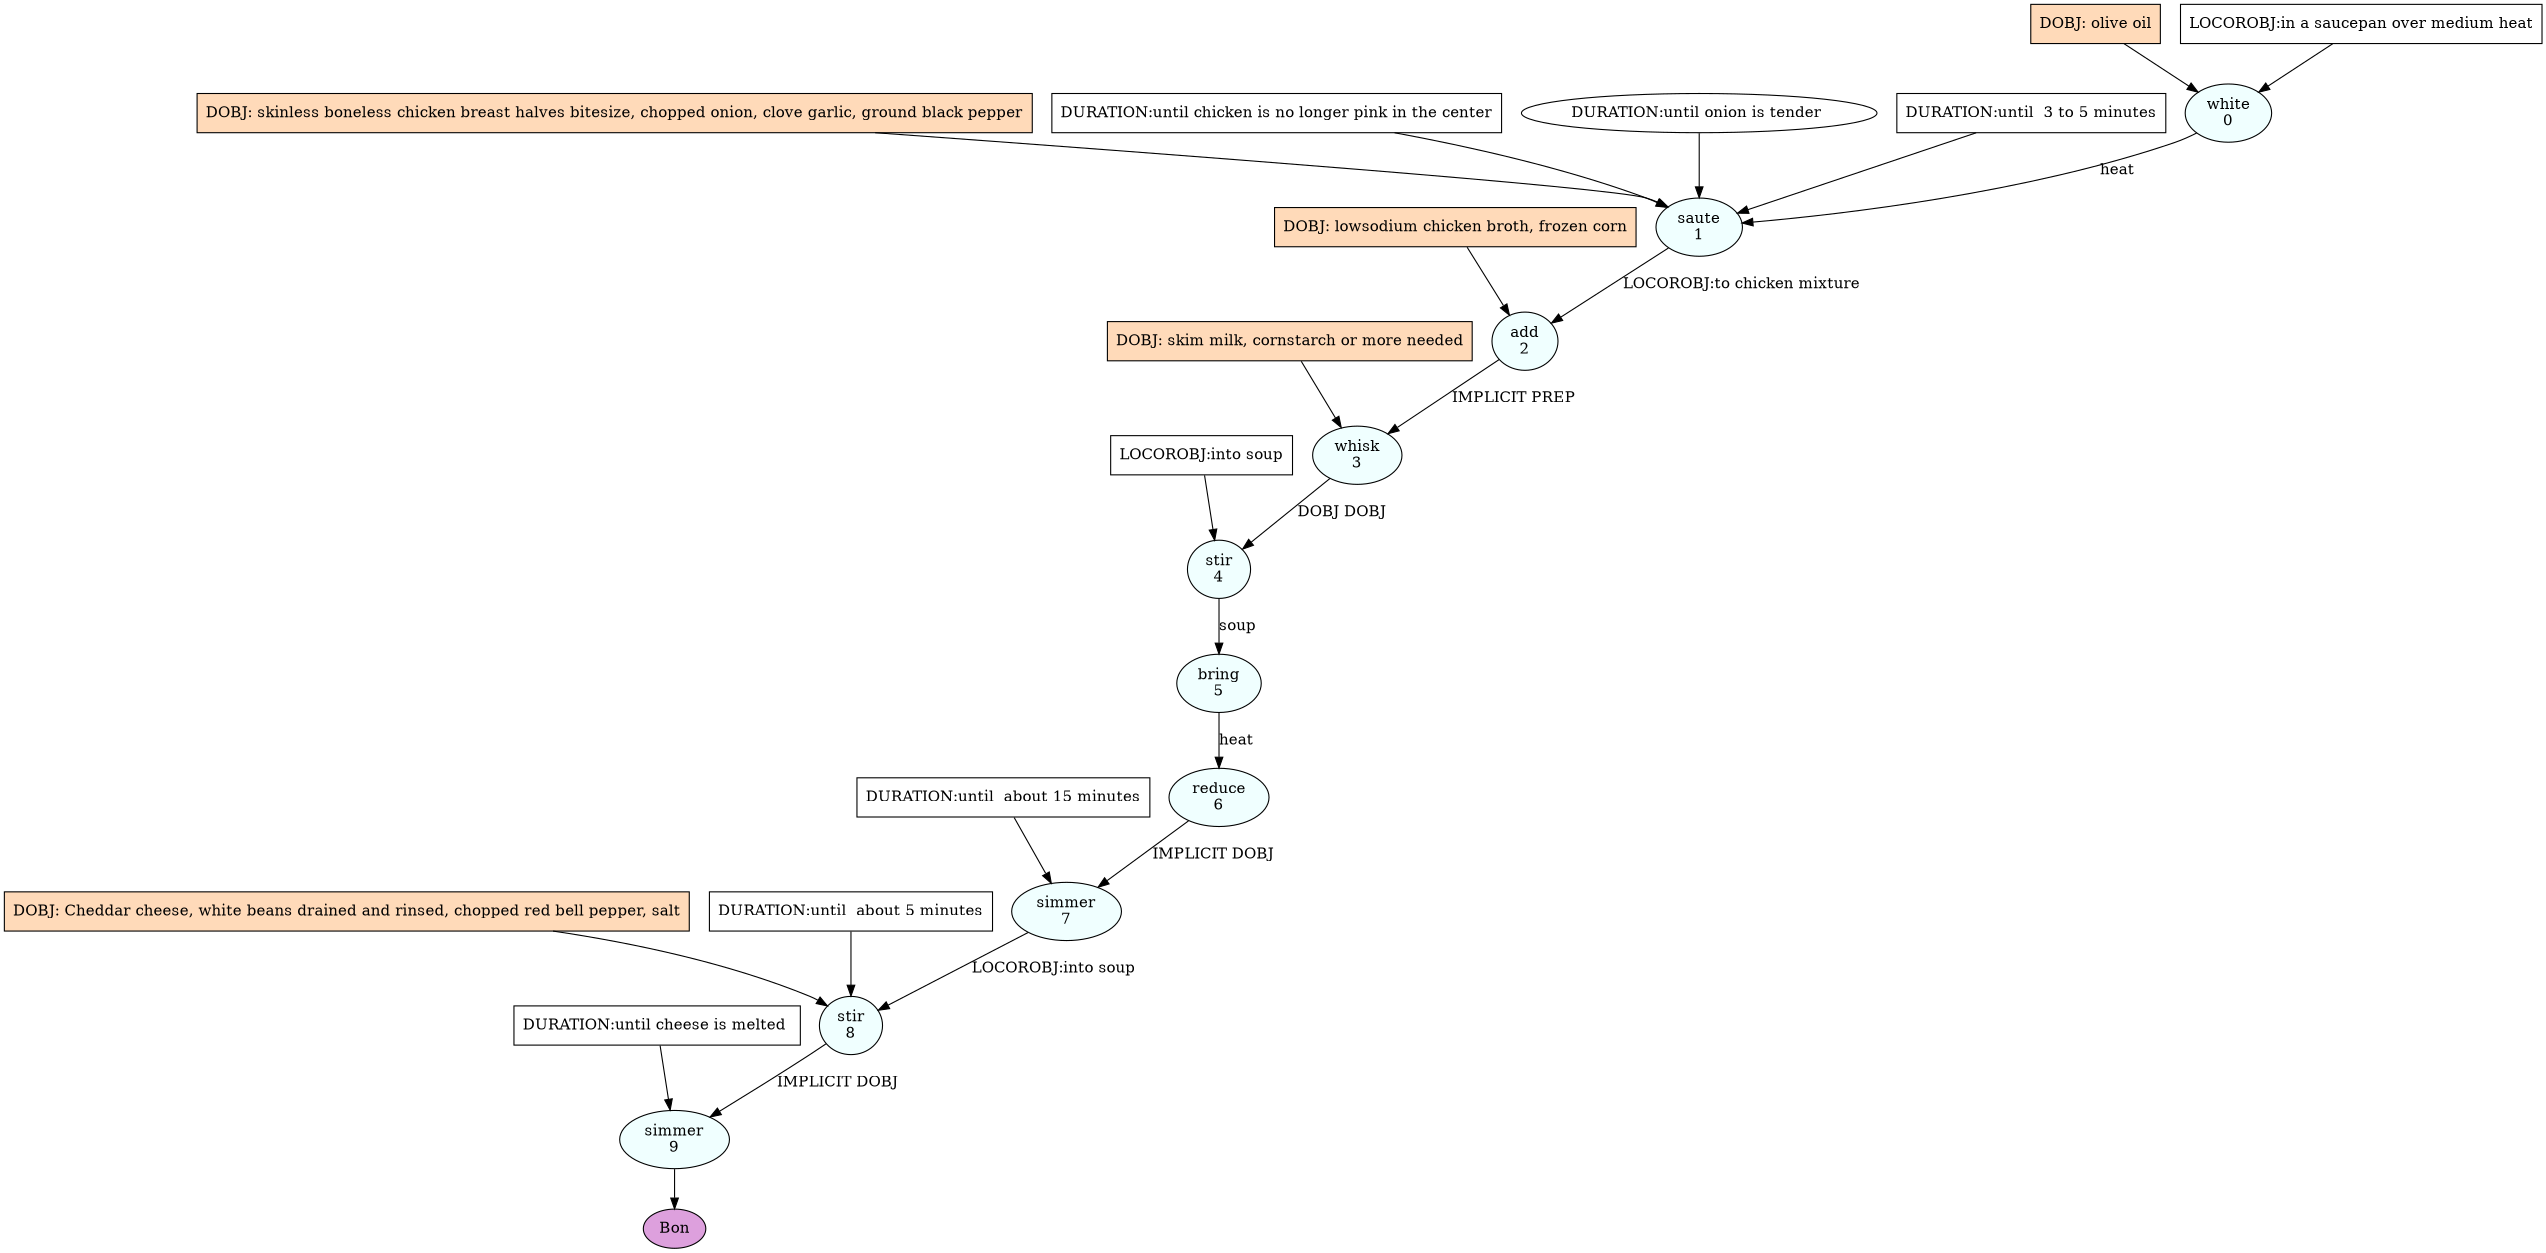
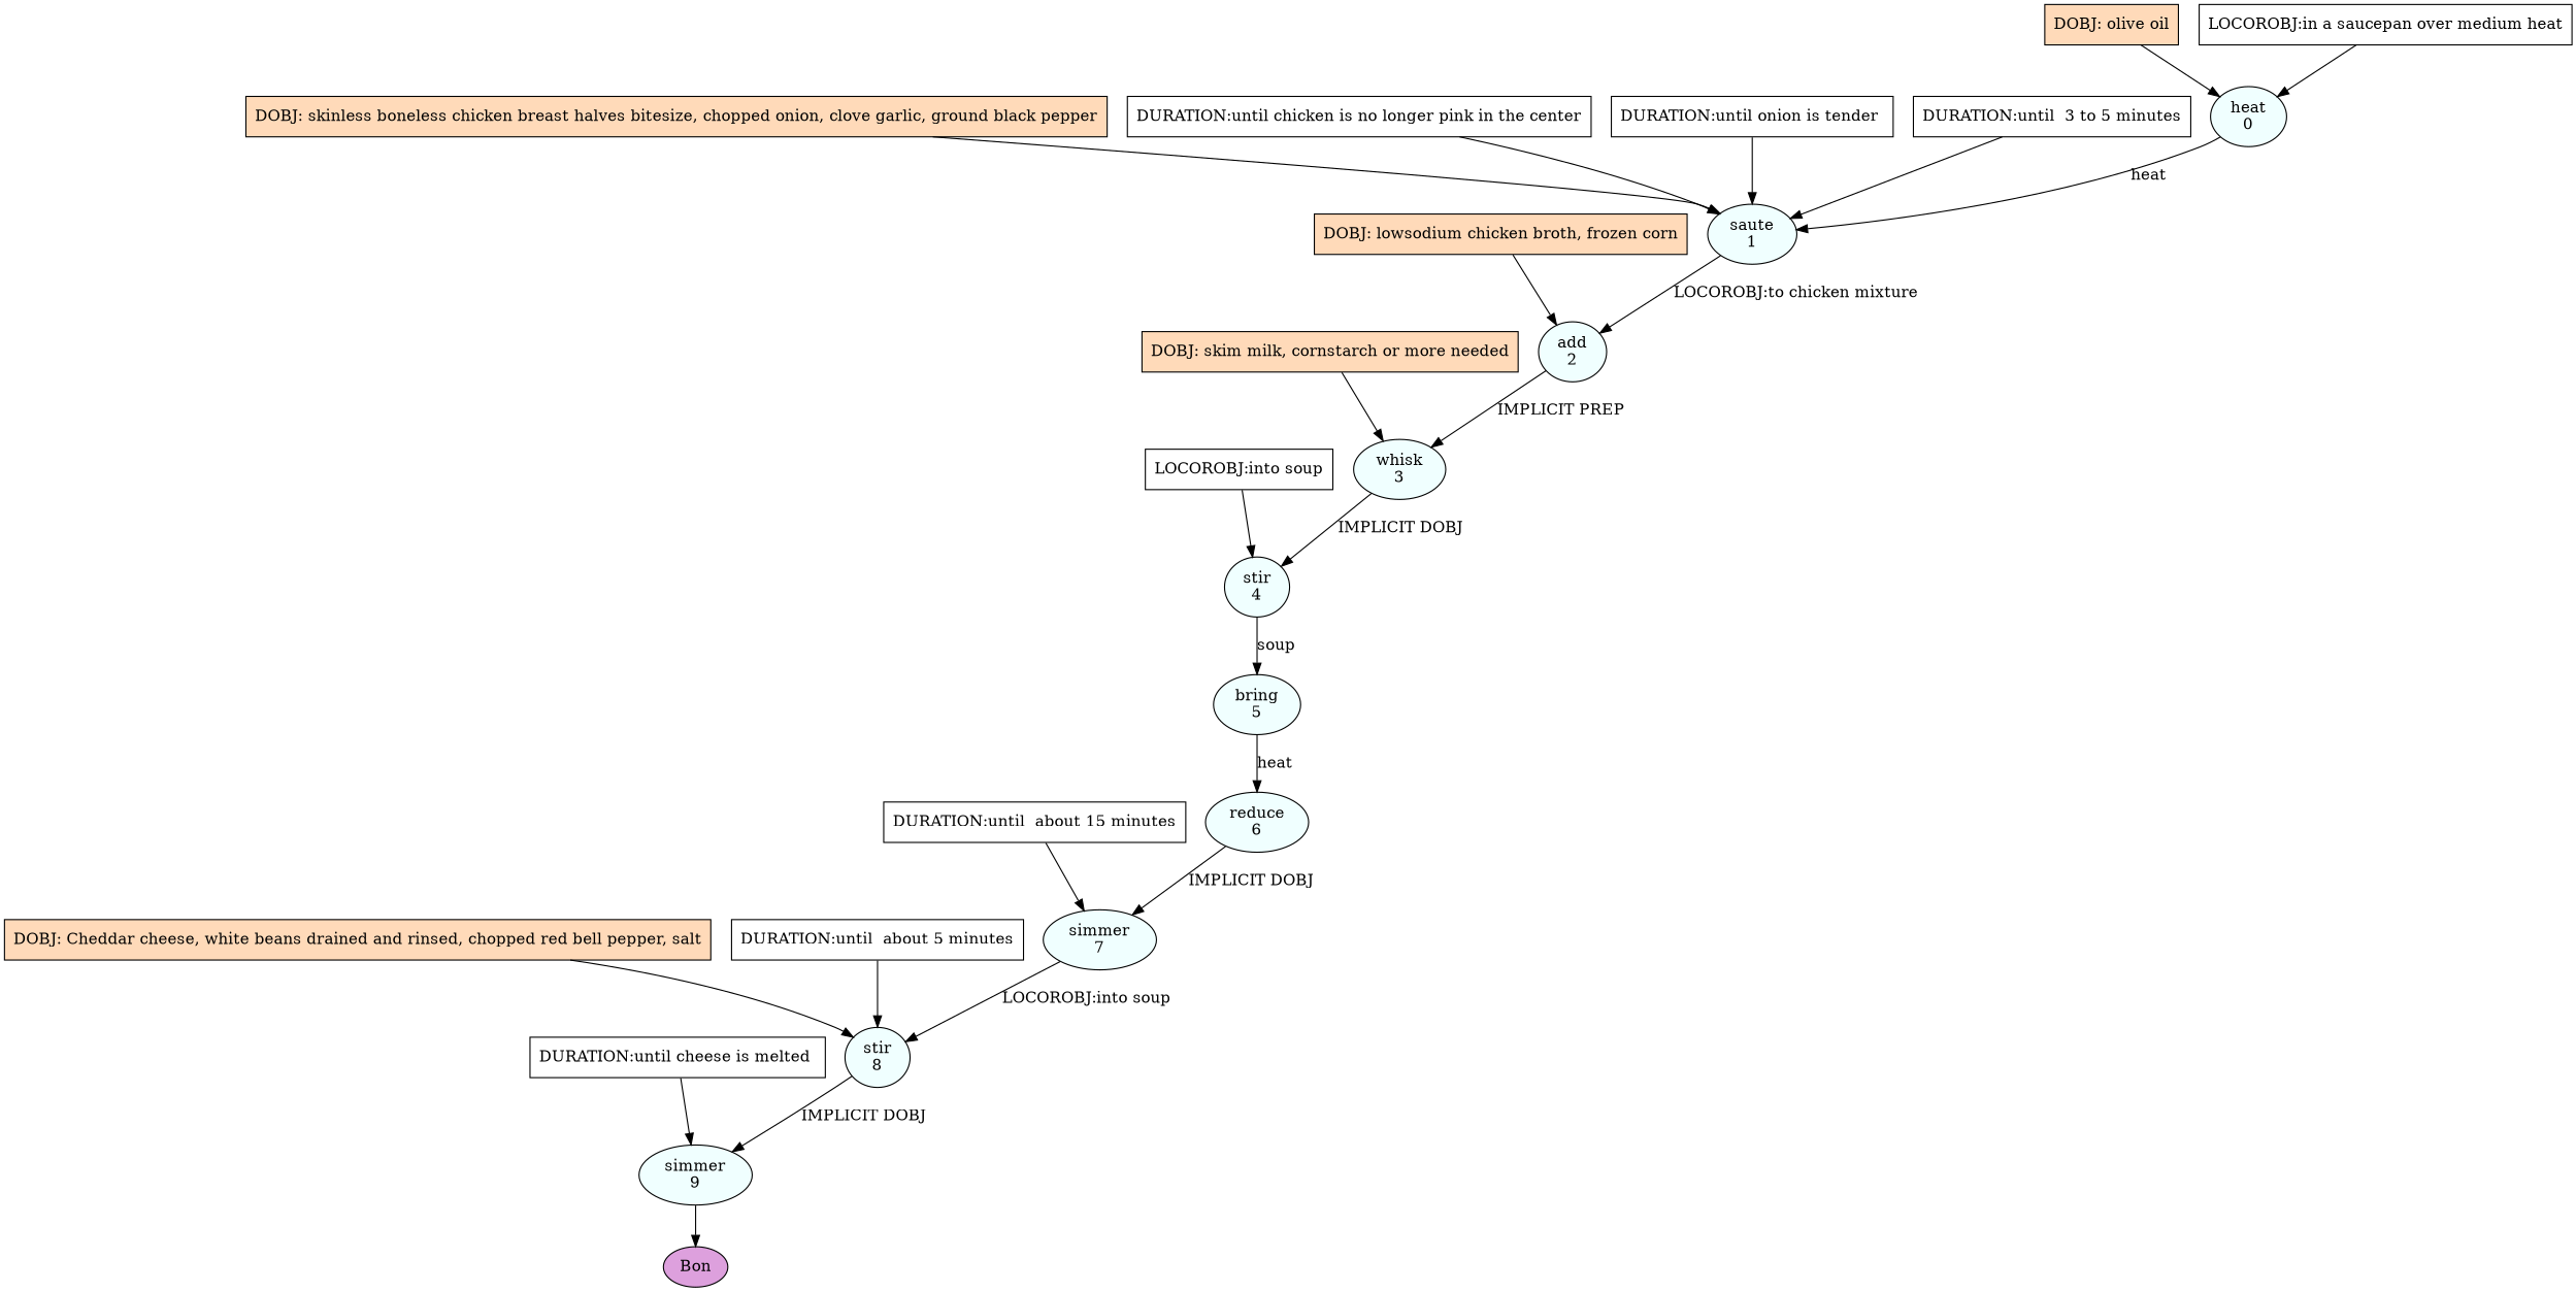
  digraph {
    node [fillcolor=azure shape=box style=filled]
-   n1 [label="white\n0" shape=oval]
+   n1 [label="heat\n0" shape=oval]
    n2 [label="saute\n1" shape=oval]
    n3 [label="add\n2" shape=oval]
    n4 [label="whisk\n3" shape=oval]
    n5 [label="stir\n4" shape=oval]
    n6 [label="bring\n5" shape=oval]
    n7 [label="reduce\n6" shape=oval]
    n8 [label="simmer\n7" shape=oval]
    n9 [label="stir\n8" shape=oval]
    n10 [label="simmer\n9" shape=oval]
    n11 [fillcolor=plum label=Bon shape=oval]
    n12 [fillcolor=peachpuff label="DOBJ: olive oil"]
    n13 [fillcolor=white label="LOCOROBJ:in a saucepan over medium heat"]
    n14 [fillcolor=peachpuff label="DOBJ: skinless boneless chicken breast halves bitesize, chopped onion, clove garlic, ground black pepper"]
    n15 [fillcolor=white label="DURATION:until chicken is no longer pink in the center"]
-   n16 [fillcolor=white label="DURATION:until onion is tender " shape=ellipse]
+   n16 [fillcolor=white label="DURATION:until onion is tender "]
    n17 [fillcolor=white label="DURATION:until  3 to 5 minutes"]
    n18 [fillcolor=peachpuff label="DOBJ: lowsodium chicken broth, frozen corn"]
    n19 [fillcolor=peachpuff label="DOBJ: skim milk, cornstarch or more needed"]
    n20 [fillcolor=white label="LOCOROBJ:into soup"]
    n21 [fillcolor=white label="DURATION:until  about 15 minutes"]
    n22 [fillcolor=peachpuff label="DOBJ: Cheddar cheese, white beans drained and rinsed, chopped red bell pepper, salt"]
    n23 [fillcolor=white label="DURATION:until cheese is melted "]
    n24 [fillcolor=white label="DURATION:until  about 5 minutes"]
    n1 -> n2 [label=heat]
    n2 -> n3 [label="LOCOROBJ:to chicken mixture"]
    n3 -> n4 [label="IMPLICIT PREP"]
-   n4 -> n5 [label="DOBJ DOBJ"]
+   n4 -> n5 [label="IMPLICIT DOBJ"]
    n5 -> n6 [label=soup]
    n6 -> n7 [label=heat]
    n7 -> n8 [label="IMPLICIT DOBJ"]
    n8 -> n9 [label="LOCOROBJ:into soup"]
    n9 -> n10 [label="IMPLICIT DOBJ"]
    n10 -> n11
    n12 -> n1
    n13 -> n1
    n14 -> n2
    n15 -> n2
    n16 -> n2
    n17 -> n2
    n18 -> n3
    n19 -> n4
    n20 -> n5
    n21 -> n8
    n22 -> n9
    n23 -> n10
    n24 -> n9
  }
